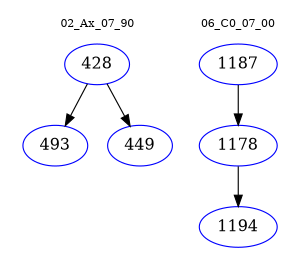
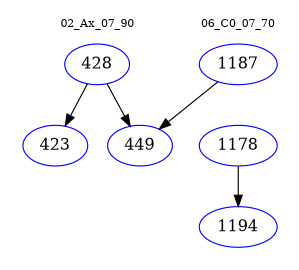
  digraph {
    node [color=blue]
    edge [color=black]
    n1 [label=428]
-   n2 [label=493]
+   n2 [label=423]
    n3 [label=449]
    n4 [label=1187]
    n5 [label=1178]
    n6 [label=1194]
    subgraph cluster_1 {
      color=white
      fontsize=10
      label="02_Ax_07_90"
      n1
      n2
      n3
    }
    subgraph cluster_2 {
      color=white
      fontsize=10
-     label="06_C0_07_00"
+     label="06_C0_07_70"
      n4
      n5
      n6
    }
    n1 -> n2
    n1 -> n3
-   n4 -> n5
+   n4 -> n3
    n5 -> n6
  }
